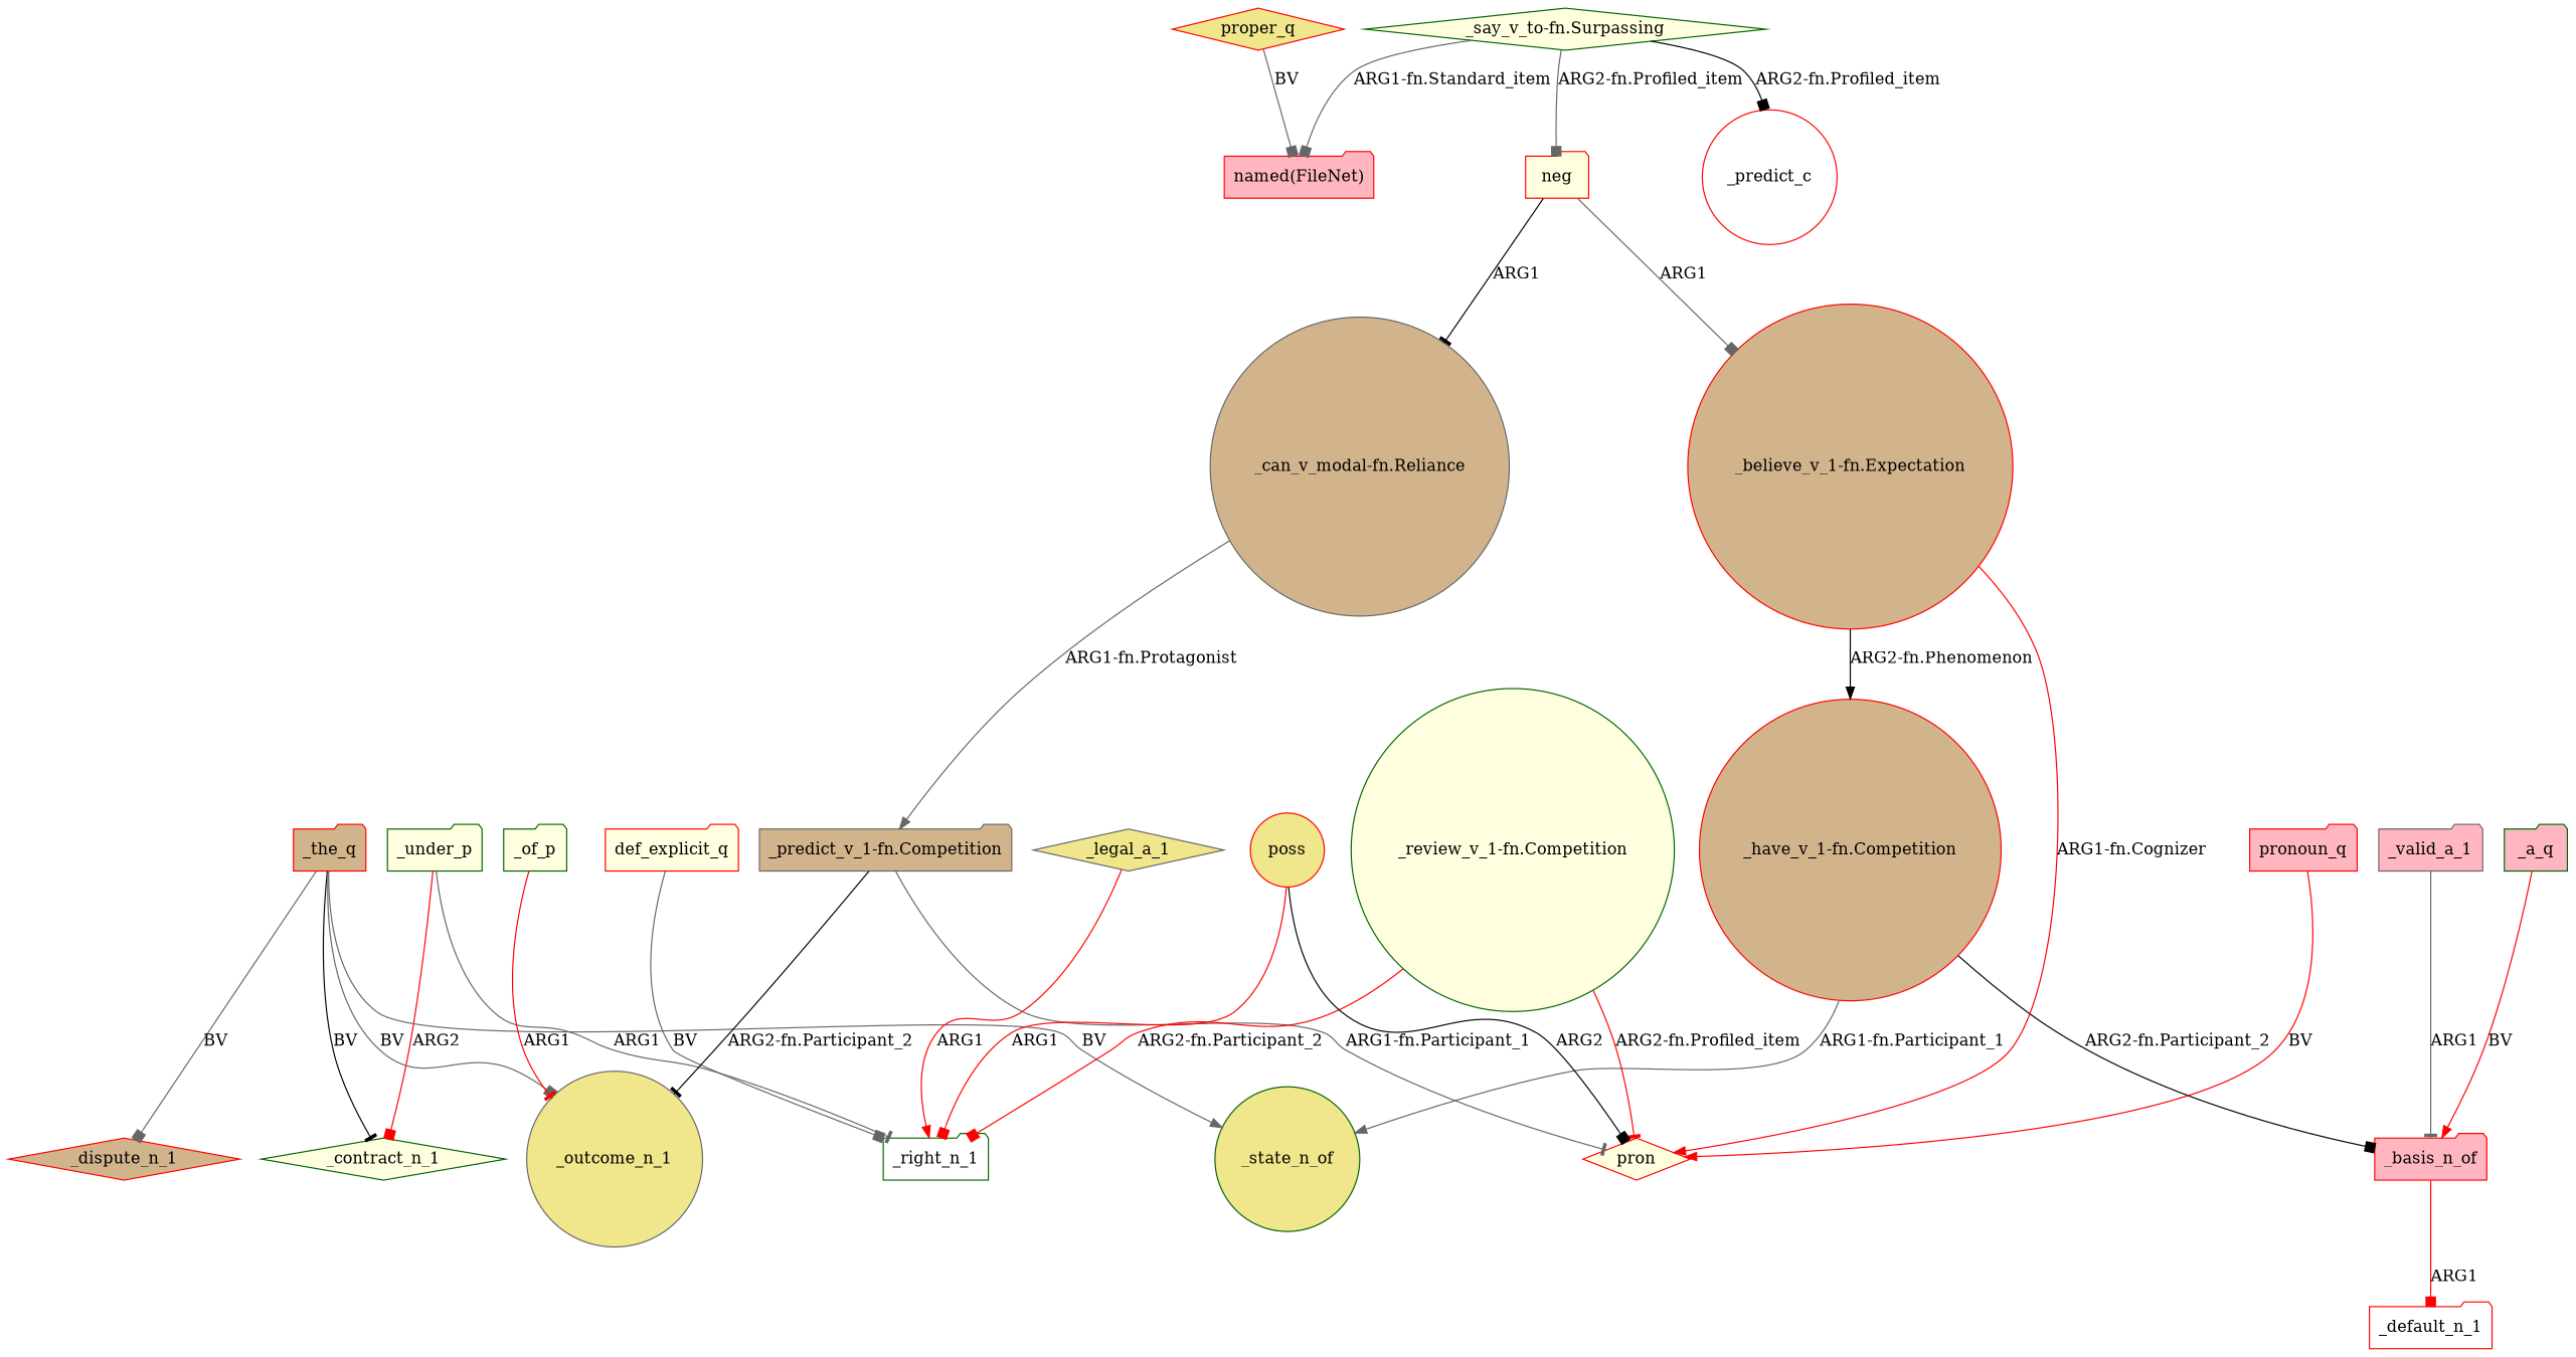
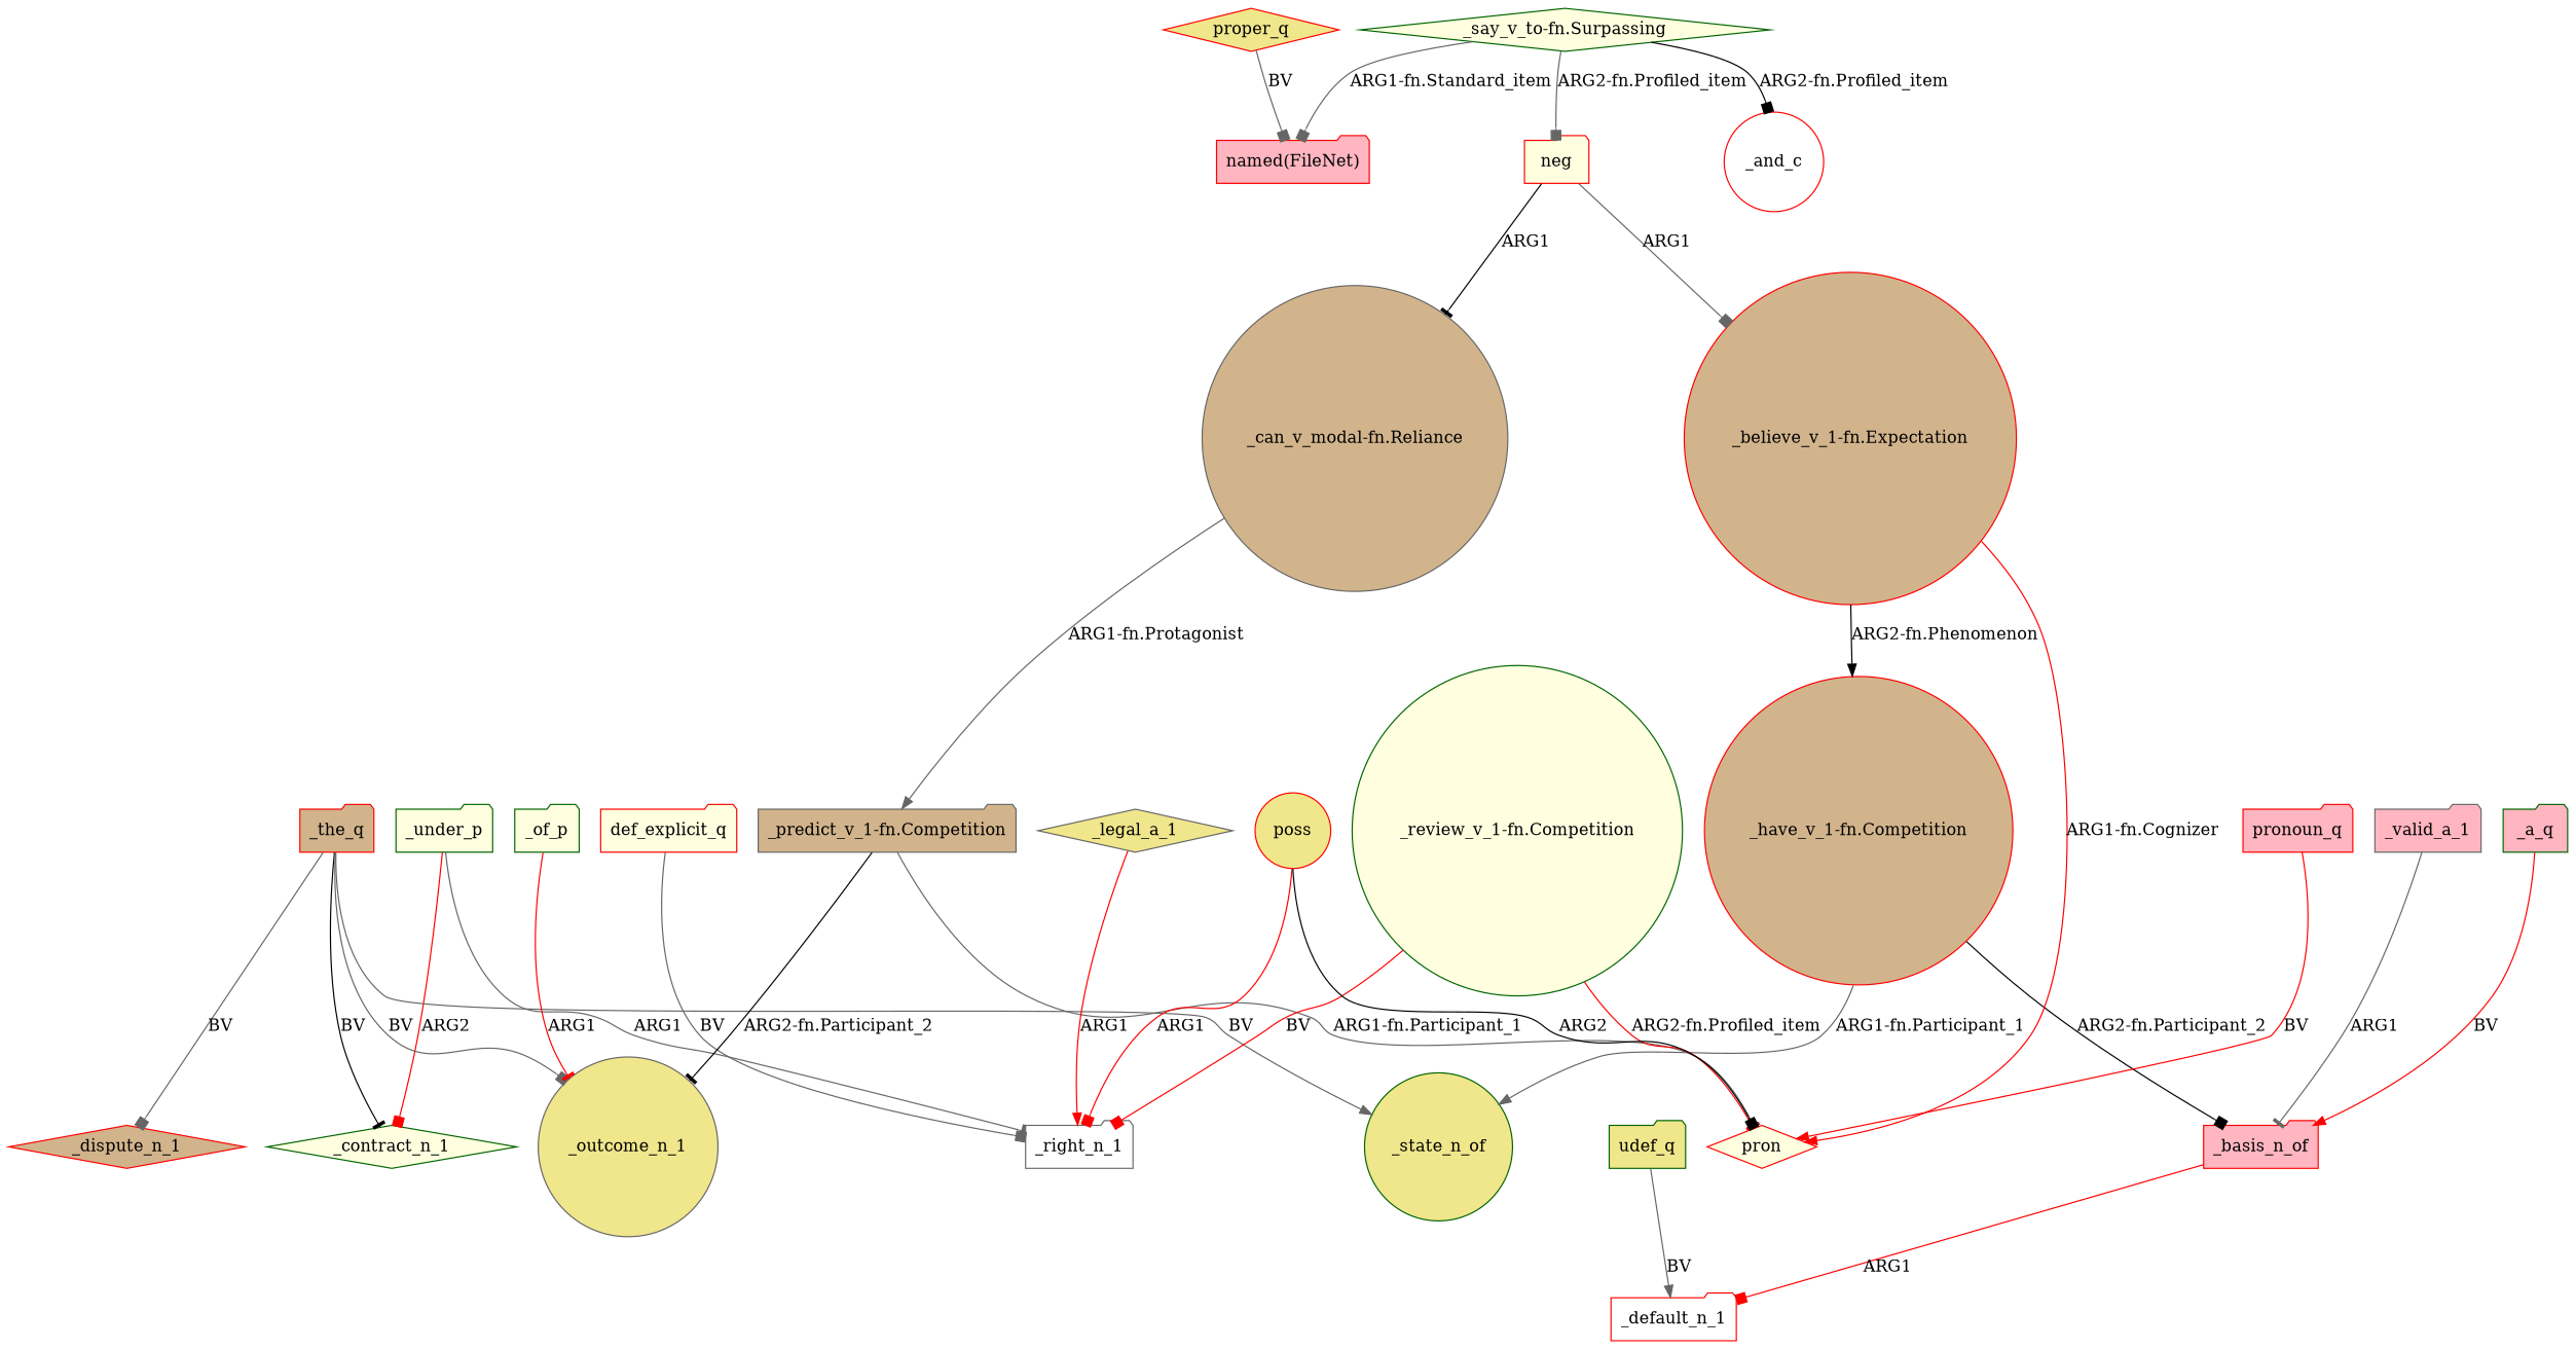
  digraph {
    node [color=red fillcolor=lightyellow shape=folder style=filled]
    edge [arrowhead=box color=gray40]
    proper_q [fillcolor=khaki shape=diamond]
    "named(FileNet)" [fillcolor=lightpink]
    _under_p [color=darkgreen]
-   _right_n_1 [color=darkgreen fillcolor=white]
+   _right_n_1 [color=gray40 fillcolor=white]
    _contract_n_1 [color=darkgreen shape=diamond]
    "_have_v_1-fn.Competition" [fillcolor=tan shape=circle]
    _basis_n_of [fillcolor=lightpink]
    _state_n_of [color=darkgreen fillcolor=khaki shape=circle]
    _default_n_1 [fillcolor=white]
    def_explicit_q
+   udef_q [color=darkgreen fillcolor=khaki]
    _the_q [fillcolor=tan]
    _dispute_n_1 [fillcolor=tan shape=diamond]
    _outcome_n_1 [color=gray40 fillcolor=khaki shape=circle]
    "_predict_v_1-fn.Competition" [color=gray40 fillcolor=tan]
    pron [shape=diamond]
    "_review_v_1-fn.Competition" [color=darkgreen shape=circle]
    "_can_v_modal-fn.Reliance" [color=gray40 fillcolor=tan shape=circle]
    neg
    "_believe_v_1-fn.Expectation" [fillcolor=tan shape=circle]
    _valid_a_1 [color=gray40 fillcolor=lightpink]
    pronoun_q [fillcolor=lightpink]
    poss [fillcolor=khaki shape=circle]
    _of_p [color=darkgreen]
    "_say_v_to-fn.Surpassing" [color=darkgreen shape=diamond]
-   _and_c [fillcolor=white shape=circle label=_predict_c]
+   _and_c [fillcolor=white shape=circle]
    _legal_a_1 [color=gray40 fillcolor=khaki shape=diamond]
    _a_q [color=darkgreen fillcolor=lightpink]
    proper_q -> "named(FileNet)" [label=BV]
    _under_p -> _right_n_1 [arrowhead=tee label=ARG1]
    _under_p -> _contract_n_1 [color=red label=ARG2]
    "_have_v_1-fn.Competition" -> _basis_n_of [color=black label="ARG2-fn.Participant_2"]
    "_have_v_1-fn.Competition" -> _state_n_of [arrowhead=normal label="ARG1-fn.Participant_1"]
    _basis_n_of -> _default_n_1 [color=red label=ARG1]
    def_explicit_q -> _right_n_1 [label=BV]
+   udef_q -> _default_n_1 [arrowhead=normal label=BV]
    _the_q -> _contract_n_1 [arrowhead=tee color=black label=BV]
    _the_q -> _state_n_of [arrowhead=normal label=BV]
    _the_q -> _dispute_n_1 [label=BV]
    _the_q -> _outcome_n_1 [label=BV]
    "_predict_v_1-fn.Competition" -> _outcome_n_1 [arrowhead=tee color=black label="ARG2-fn.Participant_2"]
    "_predict_v_1-fn.Competition" -> pron [arrowhead=tee label="ARG1-fn.Participant_1"]
-   "_review_v_1-fn.Competition" -> _right_n_1 [color=red label="ARG2-fn.Participant_2"]
+   "_review_v_1-fn.Competition" -> _right_n_1 [color=red label=BV]
    "_review_v_1-fn.Competition" -> pron [arrowhead=tee color=red label="ARG2-fn.Profiled_item"]
    "_can_v_modal-fn.Reliance" -> "_predict_v_1-fn.Competition" [arrowhead=normal label="ARG1-fn.Protagonist"]
    neg -> "_can_v_modal-fn.Reliance" [arrowhead=tee color=black label=ARG1]
    neg -> "_believe_v_1-fn.Expectation" [label=ARG1]
    "_believe_v_1-fn.Expectation" -> "_have_v_1-fn.Competition" [arrowhead=normal color=black label="ARG2-fn.Phenomenon"]
    "_believe_v_1-fn.Expectation" -> pron [arrowhead=normal color=red label="ARG1-fn.Cognizer"]
    _valid_a_1 -> _basis_n_of [arrowhead=tee label=ARG1]
    pronoun_q -> pron [arrowhead=normal color=red label=BV]
    poss -> _right_n_1 [color=red label=ARG1]
    poss -> pron [color=black label=ARG2]
    _of_p -> _outcome_n_1 [arrowhead=tee color=red label=ARG1]
    "_say_v_to-fn.Surpassing" -> "named(FileNet)" [label="ARG1-fn.Standard_item"]
    "_say_v_to-fn.Surpassing" -> neg [label="ARG2-fn.Profiled_item"]
    "_say_v_to-fn.Surpassing" -> _and_c [color=black label="ARG2-fn.Profiled_item"]
    _legal_a_1 -> _right_n_1 [arrowhead=normal color=red label=ARG1]
    _a_q -> _basis_n_of [arrowhead=normal color=red label=BV]
  }
